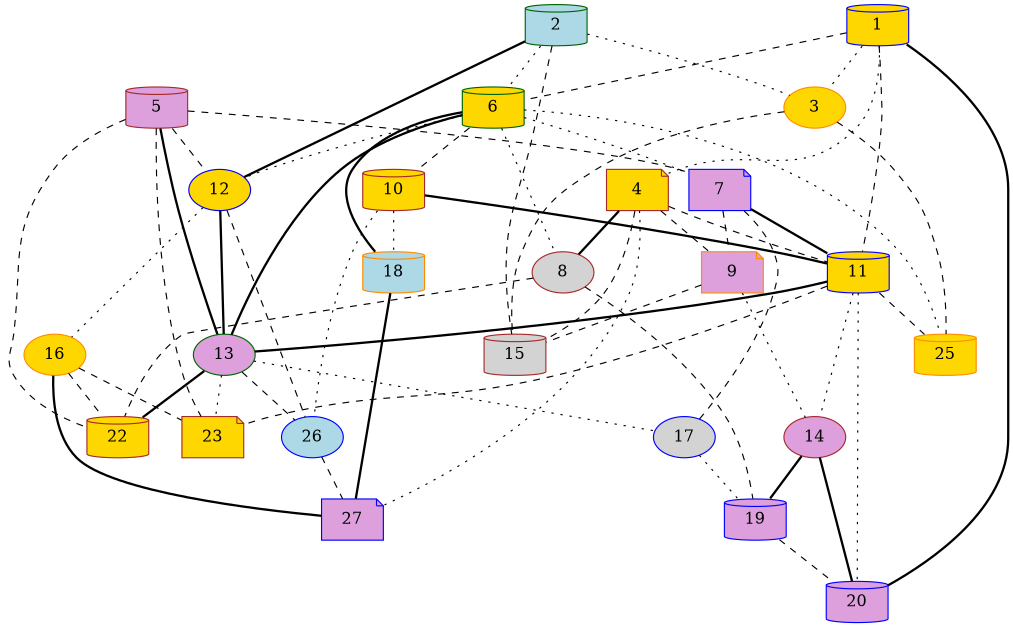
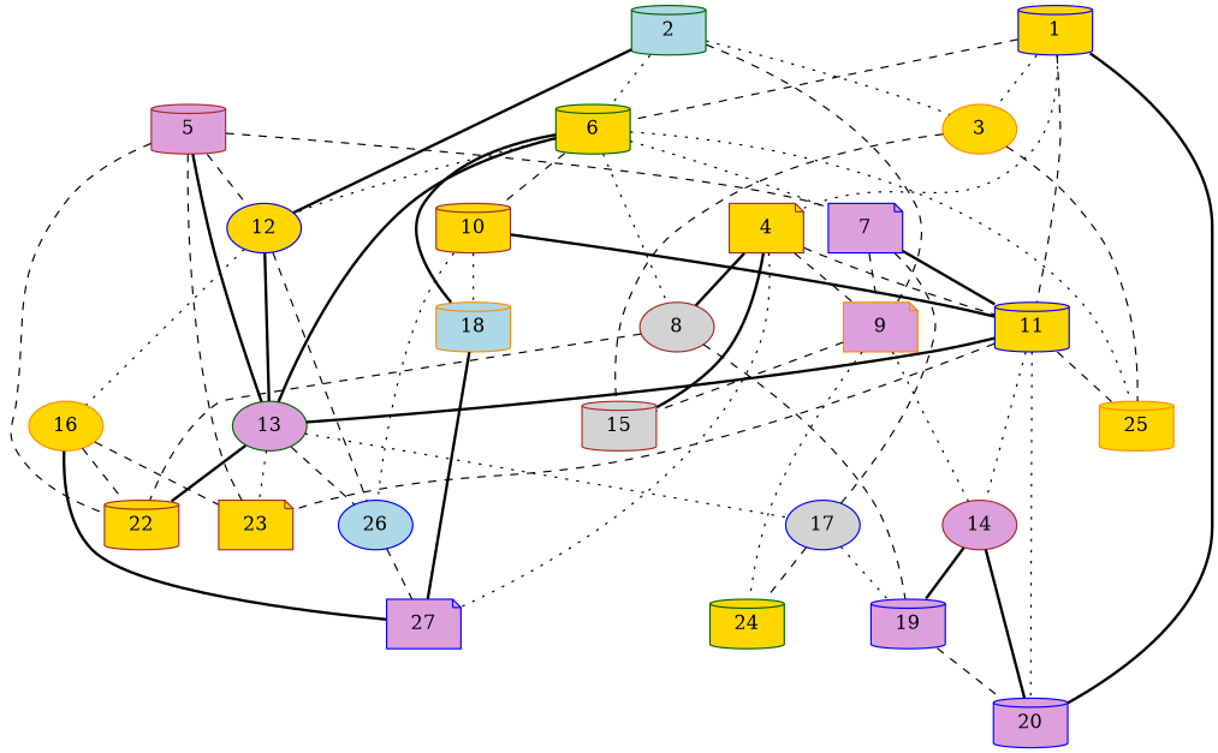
  graph {
    node [color=blue fillcolor=gold shape=cylinder style=filled]
    edge [style=dashed weight=1.0]
    3 [color=darkorange shape=ellipse]
    1
    4 [color=brown shape=note]
    6 [color=darkgreen]
    11
    20 [fillcolor=plum]
    15 [color=brown fillcolor=lightgrey]
    25 [color=darkorange]
    9 [color=darkorange fillcolor=plum shape=note]
    8 [color=brown fillcolor=lightgrey shape=ellipse]
    27 [fillcolor=plum shape=note]
    12 [shape=ellipse]
    7 [fillcolor=plum shape=note]
    13 [color=darkgreen fillcolor=plum shape=ellipse]
    10 [color=brown]
    18 [color=darkorange fillcolor=lightblue]
    23 [color=brown shape=note]
    14 [color=brown fillcolor=plum shape=ellipse]
    2 [color=darkgreen fillcolor=lightblue]
+   24 [color=darkgreen]
    26 [fillcolor=lightblue shape=ellipse]
    16 [color=darkorange shape=ellipse]
    22 [color=brown]
    19 [fillcolor=plum]
    5 [color=brown fillcolor=plum]
    17 [fillcolor=lightgrey shape=ellipse]
    3 -- 15
    3 -- 25
    1 -- 3 [style=dotted]
    1 -- 4 [style=dotted weight=2.0]
    1 -- 6 [weight=2.0]
    1 -- 11 [weight=2.0]
    1 -- 20 [style=bold]
    4 -- 11
-   4 -- 15
+   4 -- 15 [style=bold]
    4 -- 9 [weight=3.0]
    4 -- 8 [style=bold]
    4 -- 27 [style=dotted]
    6 -- 25 [style=dotted weight=2.0]
    6 -- 8 [style=dotted]
    6 -- 12 [style=dotted]
    6 -- 7 [style=dotted weight=2.0]
    6 -- 13 [style=bold]
    6 -- 10
    6 -- 18 [style=bold]
    11 -- 20 [style=dotted]
    11 -- 25
    11 -- 13 [style=bold]
    11 -- 23
    11 -- 14 [style=dotted]
    9 -- 15 [weight=2.0]
    9 -- 14 [style=dotted]
+   9 -- 24 [style=dotted weight=2.0]
    8 -- 22
    8 -- 19
    12 -- 13 [style=bold]
    12 -- 26
    12 -- 16 [style=dotted]
    7 -- 11 [style=bold]
    7 -- 9
    7 -- 17
    13 -- 23 [style=dotted]
    13 -- 26
    13 -- 22 [style=bold]
    13 -- 17 [style=dotted]
    10 -- 11 [style=bold]
    10 -- 18 [style=dotted]
    10 -- 26 [style=dotted]
    18 -- 27 [style=bold]
    14 -- 20 [style=bold]
    14 -- 19 [style=bold]
    2 -- 3 [style=dotted]
    2 -- 6 [style=dotted]
-   2 -- 15
+   2 -- 9
    2 -- 12 [style=bold]
    26 -- 27
    16 -- 27 [style=bold]
    16 -- 23
    16 -- 22
    19 -- 20
    5 -- 12
    5 -- 7
    5 -- 13 [style=bold]
    5 -- 23
    5 -- 22
+   17 -- 24
    17 -- 19 [style=dotted]
  }
